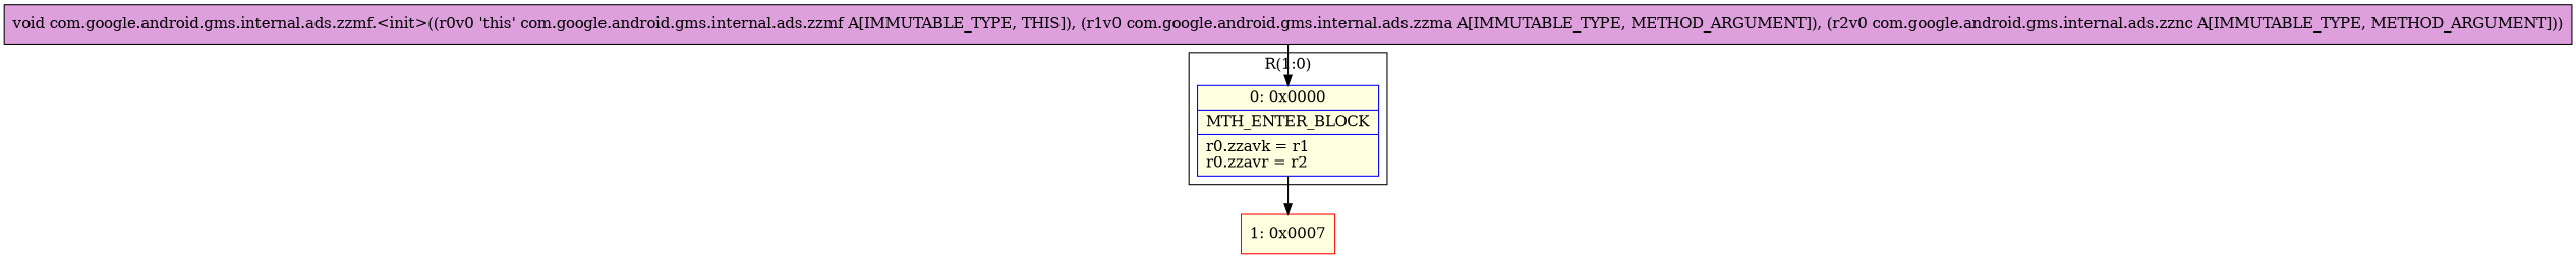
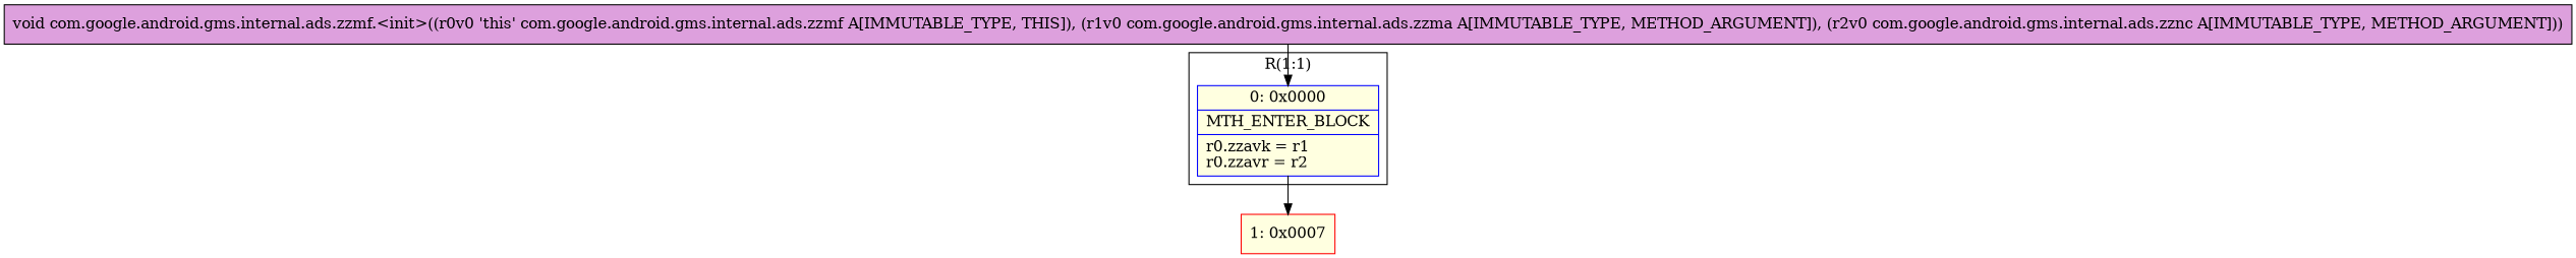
  digraph {
    node [shape=record style=filled fillcolor=lightyellow]
    n1 [color=blue label="{0\:\ 0x0000|MTH_ENTER_BLOCK\l|r0.zzavk = r1\lr0.zzavr = r2\l}"]
    n2 [color=red label="{1\:\ 0x0007}"]
    n3 [label="{void com.google.android.gms.internal.ads.zzmf.\<init\>((r0v0 'this' com.google.android.gms.internal.ads.zzmf A[IMMUTABLE_TYPE, THIS]), (r1v0 com.google.android.gms.internal.ads.zzma A[IMMUTABLE_TYPE, METHOD_ARGUMENT]), (r2v0 com.google.android.gms.internal.ads.zznc A[IMMUTABLE_TYPE, METHOD_ARGUMENT])) }" fillcolor=plum]
    subgraph cluster_1 {
-     label="R(1:0)"
+     label="R(1:1)"
      n1
    }
    n1 -> n2
    n3 -> n1
  }
